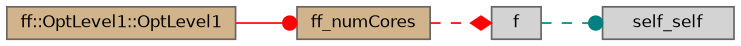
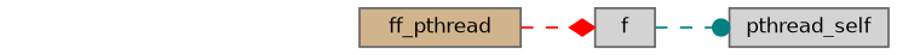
  digraph {
    rankdir=LR
    node [color=grey40 fillcolor=tan fontname=Helvetica fontsize=10 shape=box style=filled]
    edge [arrowhead=dot color=red fontname=Helvetica fontsize=10 labelfontname=Helvetica labelfontsize=10 style=dashed]
-   n1 [color=gray40 fontcolor=black height=0.2 label="ff::OptLevel1::OptLevel1" width=0.4]
-   n2 [height=0.2 label=ff_numCores width=0.4]
+   n2 [height=0.2 label=ff_pthread width=0.4]
    n3 [fillcolor=lightgrey height=0.2 label=f width=0.4]
-   n4 [fillcolor=lightgrey height=0.2 label=self_self width=0.4]
-   n1 -> n2 [style=solid]
+   n4 [fillcolor=lightgrey height=0.2 label=pthread_self width=0.4]
    n2 -> n3 [arrowhead=diamond]
    n3 -> n4 [color=teal]
  }
